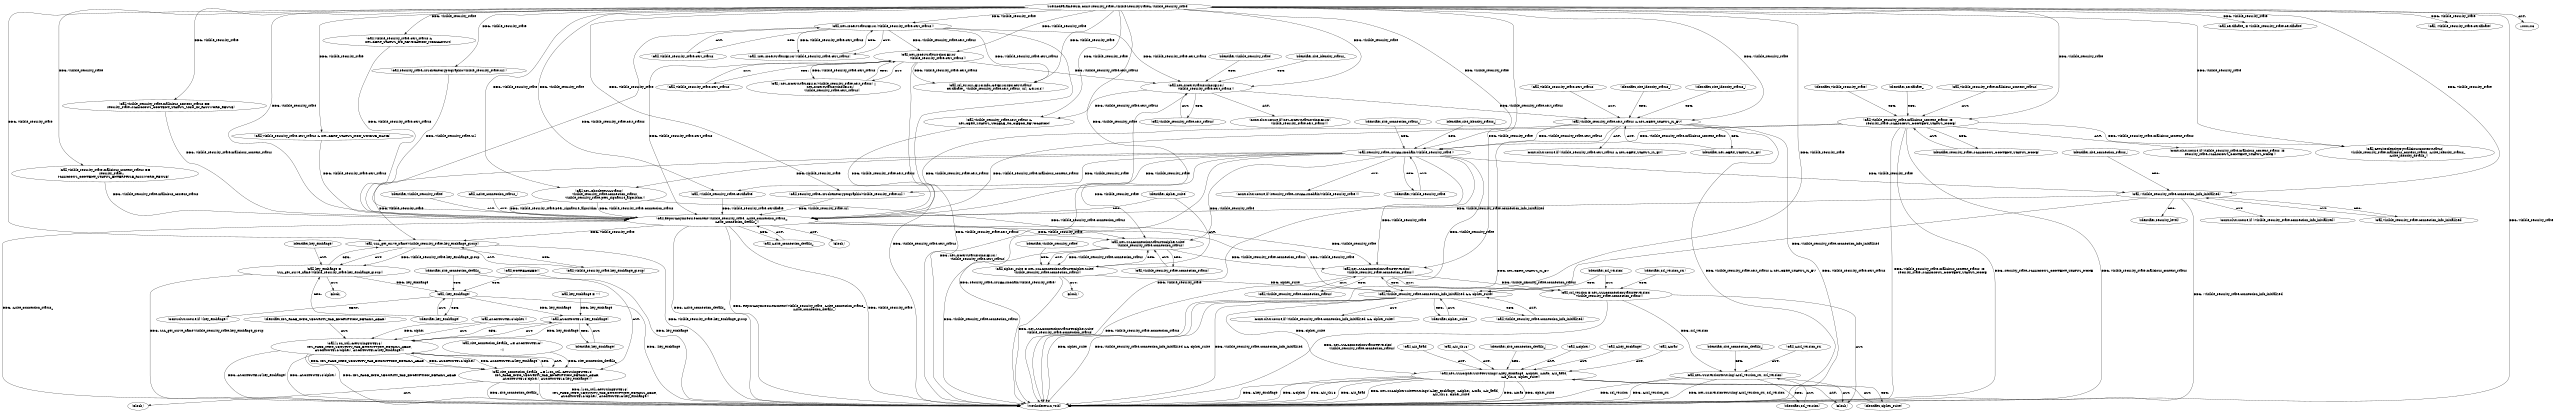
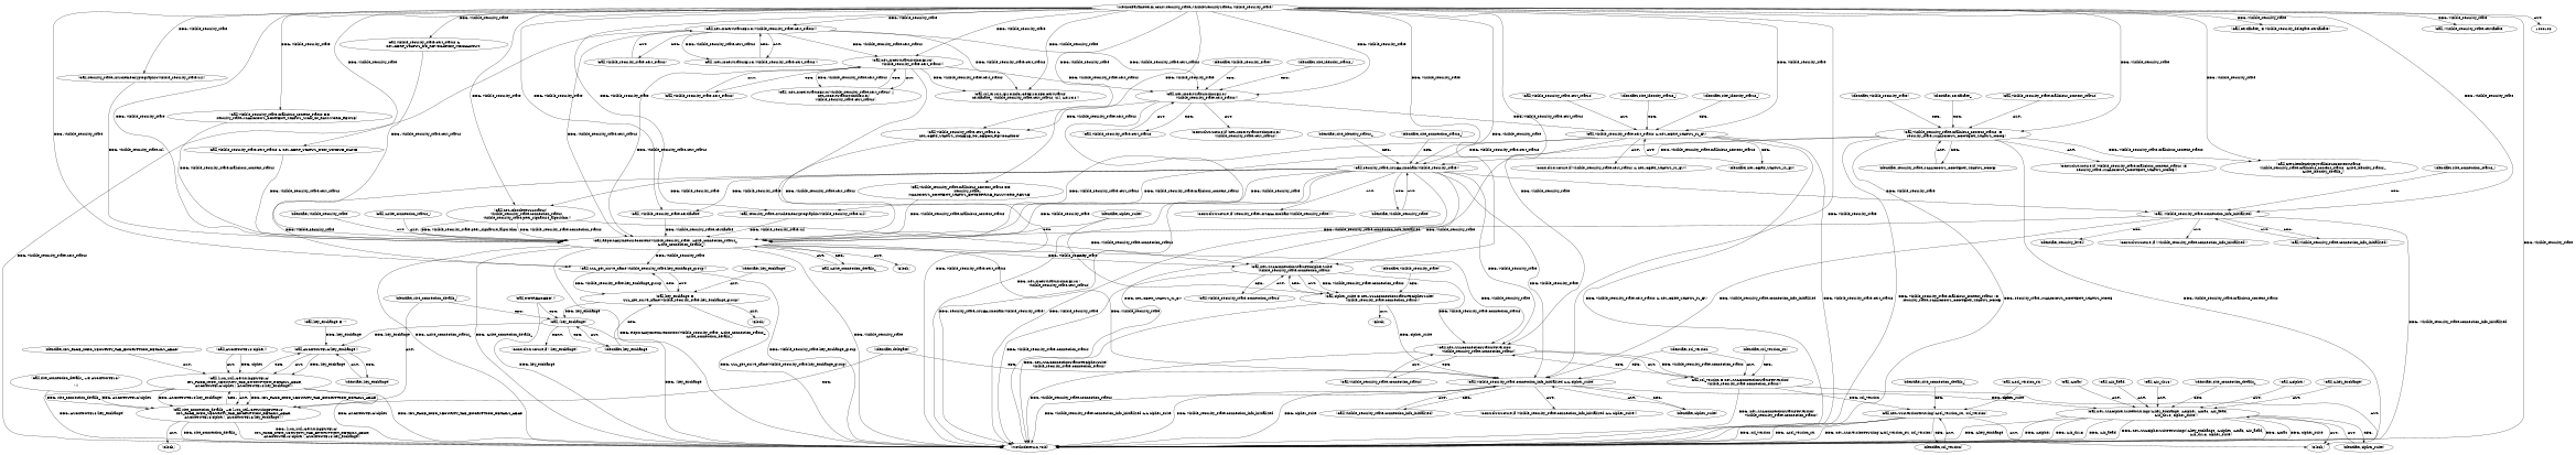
  digraph {
    n1 [label="(Call,!visible_security_state.connection_info_initialized)"]
    n2 [label="(Call,ReportAnyInsecureContent(visible_security_state, &site_connection_status_,\n                             &site_connection_details_))"]
    n3 [label="(Call,visible_security_state.connection_info_initialized && cipher_suite)"]
    n4 [label="(ControlStructure,if (!visible_security_state.connection_info_initialized))"]
    n5 [label="(MethodReturn,void)"]
    n6 [label="(Call,visible_security_state.connection_info_initialized)"]
    n7 [label="(Identifier,security_level)"]
    n8 [label="(Call,net::SSLConnectionStatusToCipherSuite(\n      visible_security_state.connection_status))"]
    n9 [label="(Call,net::SSLConnectionStatusToVersion(\n        visible_security_state.connection_status))"]
    n10 [label="(Call,SSL_get_curve_name(visible_security_state.key_exchange_group))"]
    n11 [label="(Call,&site_connection_details_)"]
    n12 [label="(Block,)"]
    n13 [label="(Call,net::SSLCipherSuiteToStrings(&key_exchange, &cipher, &mac, &is_aead,\n                                 &is_tls13, cipher_suite))"]
    n14 [label="(Call,visible_security_state.connection_info_initialized)"]
    n15 [label="(ControlStructure,if (visible_security_state.connection_info_initialized && cipher_suite))"]
    n16 [label="(Identifier,cipher_suite)"]
    n17 [label="(Call,security_state::IsSHA1InChain(visible_security_state))"]
    n18 [label="(ControlStructure,if (security_state::IsSHA1InChain(visible_security_state)))"]
    n19 [label="(Call,security_state::IsSchemeCryptographic(visible_security_state.url))"]
    n20 [label="(Identifier,visible_security_state)"]
    n21 [label="(Call,net::ObsoleteSSLStatus(\n            visible_security_state.connection_status,\n            visible_security_state.peer_signature_algorithm))"]
    n22 [label="(Call,!visible_security_state.certificate)"]
    n23 [label="(Call,cipher_suite = net::SSLConnectionStatusToCipherSuite(\n      visible_security_state.connection_status))"]
    n24 [label="(Call,visible_security_state.connection_status)"]
    n25 [label="(Call,ssl_version = net::SSLConnectionStatusToVersion(\n        visible_security_state.connection_status))"]
    n26 [label="(Call,visible_security_state.connection_status)"]
    n27 [label="(Call,key_exchange =\n            SSL_get_curve_name(visible_security_state.key_exchange_group))"]
-   n28 [label="(Call,visible_security_state.key_exchange_group)"]
    n29 [label="(Call,visible_security_state.cert_status & net::CERT_STATUS_IS_EV)"]
    n30 [label="(ControlStructure,if (visible_security_state.cert_status & net::CERT_STATUS_IS_EV))"]
    n31 [label="(Identifier,net::CERT_STATUS_IS_EV)"]
    n32 [label="(Call,net::IsCertStatusMinorError(\n                   visible_security_state.cert_status))"]
    n33 [label="(Call,visible_security_state.cert_status &\n           net::CERT_STATUS_UNABLE_TO_CHECK_REVOCATION)"]
    n34 [label="(Call,visible_security_state.cert_status)"]
    n35 [label="(ControlStructure,if (net::IsCertStatusMinorError(\n                   visible_security_state.cert_status)))"]
    n36 [label="(Call,net::IsCertStatusError(visible_security_state.cert_status))"]
    n37 [label="(Call,net::IsCertStatusMinorError(\n                  visible_security_state.cert_status))"]
    n38 [label="(Call,visible_security_state.cert_status)"]
    n39 [label="(Call,!net::IsCertStatusError(visible_security_state.cert_status))"]
    n40 [label="(Call,ssl_errors::ErrorInfo::GetErrorsForCertStatus(\n         certificate_, visible_security_state.cert_status, url, &errors))"]
    n41 [label="(Call,!net::IsCertStatusError(visible_security_state.cert_status) ||\n              net::IsCertStatusMinorError(\n                  visible_security_state.cert_status))"]
    n42 [label="(Call,visible_security_state.cert_status)"]
    n43 [label="(MethodParameterIn,const security_state::VisibleSecurityState& visible_security_state)"]
    n44 [label="(Call,visible_security_state.malicious_content_status !=\n      security_state::MALICIOUS_CONTENT_STATUS_NONE)"]
    n45 [label="(Call,visible_security_state.cert_status &\n                  net::CERT_STATUS_NO_REVOCATION_MECHANISM)"]
    n46 [label="(Call,security_state::IsSchemeCryptographic(visible_security_state.url))"]
    n47 [label="(Call,GetSiteIdentityByMaliciousContentStatus(\n        visible_security_state.malicious_content_status, &site_identity_status_,\n        &site_identity_details_))"]
    n48 [label="(Call,visible_security_state.malicious_content_status ==\n             security_state::MALICIOUS_CONTENT_STATUS_SIGN_IN_PASSWORD_REUSE)"]
-   n49 [label="(Call,certificate_ = visible_security_state.certificate)"]
+   n49 [label="(Call,certificate_ = visible_security_delegate.certificate)"]
    n50 [label="(Call,visible_security_state.cert_status & net::CERT_STATUS_NON_UNIQUE_NAME)"]
    n51 [label="(Call,!visible_security_state.certificate)"]
    n52 [label="(Call,visible_security_state.malicious_content_status ==\n             security_state::\n                 MALICIOUS_CONTENT_STATUS_ENTERPRISE_PASSWORD_REUSE)"]
    1000103
    n54 [label="(Identifier,security_state::MALICIOUS_CONTENT_STATUS_NONE)"]
    n55 [label="(ControlStructure,if (visible_security_state.malicious_content_status !=\n      security_state::MALICIOUS_CONTENT_STATUS_NONE))"]
    n56 [label="(Block,)"]
    n57 [label="(Block,)"]
    n58 [label="(Identifier,cipher_suite)"]
    n59 [label="(Call,net::SSLVersionToString(&ssl_version_str, ssl_version))"]
    n60 [label="(Identifier,ssl_version)"]
    n61 [label="(Call,!key_exchange)"]
    n62 [label="(Block,)"]
    n63 [label="(Call,ASCIIToUTF16(key_exchange))"]
    n64 [label="(Identifier,key_exchange)"]
    n65 [label="(ControlStructure,if (!key_exchange))"]
    n66 [label="(Call,l10n_util::GetStringFUTF16(\n          IDS_PAGE_INFO_SECURITY_TAB_ENCRYPTION_DETAILS_AEAD,\n          ASCIIToUTF16(cipher), ASCIIToUTF16(key_exchange)))"]
    n67 [label="(Identifier,key_exchange)"]
    n68 [label="(Call,site_connection_details_ += l10n_util::GetStringFUTF16(\n          IDS_PAGE_INFO_SECURITY_TAB_ENCRYPTION_DETAILS_AEAD,\n          ASCIIToUTF16(cipher), ASCIIToUTF16(key_exchange)))"]
    n69 [label="(Block,)"]
    n70 [label="(Identifier,visible_security_state)"]
    n71 [label="(Call,&mac)"]
    n72 [label="(Call,&ssl_version_str)"]
    n73 [label="(Identifier,certificate_)"]
    n74 [label="(Call,&is_aead)"]
    n75 [label="(Identifier,visible_security_state)"]
    n76 [label="(Call,visible_security_state.malicious_content_status)"]
    n77 [label="(Identifier,site_connection_details_)"]
    n78 [label="(Call,&is_tls13)"]
    n79 [label="(Identifier,site_connection_details_)"]
    n80 [label="(Call,key_exchange = \"\")"]
    n81 [label="(Call,visible_security_state.cert_status)"]
    n82 [label="(Identifier,visible_security_state)"]
    n83 [label="(Identifier,site_identity_status_)"]
    n84 [label="(Identifier,site_identity_status_)"]
    n85 [label="(Identifier,cipher_suite)"]
    n86 [label="(Call,&site_connection_status_)"]
    n87 [label="(Identifier,site_connection_status_)"]
    n88 [label="(Identifier,site_connection_details_)"]
    n89 [label="(Identifier,ssl_version_str)"]
+   n90 [label="(Identifier,delegate)"]
    n91 [label="(Identifier,site_identity_status_)"]
    n92 [label="(Call,&cipher)"]
    n93 [label="(Identifier,IDS_PAGE_INFO_SECURITY_TAB_ENCRYPTION_DETAILS_AEAD)"]
    n94 [label="(Identifier,site_connection_status_)"]
    n95 [label="(Identifier,site_identity_status_)"]
    n96 [label="(Call,NOTREACHED())"]
    n97 [label="(Call,ASCIIToUTF16(cipher))"]
    n98 [label="(Call,site_connection_details_ += ASCIIToUTF16(\"\n\n\"))"]
    n99 [label="(Identifier,visible_security_state)"]
    n100 [label="(Identifier,ssl_version)"]
    n101 [label="(Call,&key_exchange)"]
    n102 [label="(Identifier,key_exchange)"]
    n1 -> n2 [label="DDG: visible_security_state.connection_info_initialized"]
    n1 -> n3 [label="DDG: visible_security_state.connection_info_initialized"]
    n1 -> n4 [label="AST: "]
    n1 -> n5 [label="DDG: !visible_security_state.connection_info_initialized"]
    n1 -> n6 [label="CFG: "]
    n1 -> n7 [label="CFG: "]
    n2 -> n3 [label="DDG: visible_security_state"]
    n2 -> n5 [label="DDG: visible_security_state"]
    n2 -> n5 [label="DDG: &site_connection_status_"]
    n2 -> n5 [label="DDG: &site_connection_details_"]
    n2 -> n5 [label="DDG: ReportAnyInsecureContent(visible_security_state, &site_connection_status_,\n                             &site_connection_details_)"]
    n2 -> n8 [label="DDG: visible_security_state"]
    n2 -> n9 [label="DDG: visible_security_state"]
    n2 -> n10 [label="DDG: visible_security_state"]
    n2 -> n11 [label="CFG: "]
    n2 -> n12 [label="AST: "]
    n3 -> n5 [label="DDG: cipher_suite"]
    n3 -> n5 [label="DDG: visible_security_state.connection_info_initialized && cipher_suite"]
    n3 -> n5 [label="DDG: visible_security_state.connection_info_initialized"]
    n3 -> n13 [label="DDG: cipher_suite"]
    n3 -> n14 [label="CFG: "]
    n3 -> n15 [label="AST: "]
    n3 -> n16 [label="CFG: "]
    n6 -> n1 [label="AST: "]
    n8 -> n5 [label="DDG: visible_security_state.connection_status"]
    n8 -> n9 [label="DDG: visible_security_state.connection_status"]
    n8 -> n23 [label="AST: "]
    n8 -> n23 [label="DDG: visible_security_state.connection_status"]
    n8 -> n24 [label="CFG: "]
    n9 -> n5 [label="DDG: visible_security_state.connection_status"]
    n9 -> n25 [label="AST: "]
    n9 -> n25 [label="DDG: visible_security_state.connection_status"]
    n9 -> n26 [label="CFG: "]
    n10 -> n5 [label="DDG: visible_security_state.key_exchange_group"]
    n10 -> n27 [label="AST: "]
    n10 -> n27 [label="DDG: visible_security_state.key_exchange_group"]
-   n10 -> n28 [label="CFG: "]
    n11 -> n2 [label="AST: "]
    n13 -> n5 [label="DDG: &key_exchange"]
    n13 -> n5 [label="DDG: &cipher"]
    n13 -> n5 [label="DDG: &is_tls13"]
    n13 -> n5 [label="DDG: &is_aead"]
    n13 -> n5 [label="DDG: net::SSLCipherSuiteToStrings(&key_exchange, &cipher, &mac, &is_aead,\n                                 &is_tls13, cipher_suite)"]
    n13 -> n5 [label="DDG: &mac"]
    n13 -> n5 [label="DDG: cipher_suite"]
    n13 -> n57 [label="AST: "]
    n13 -> n58 [label="CFG: "]
    n14 -> n3 [label="AST: "]
    n16 -> n3 [label="AST: "]
    n17 -> n1 [label="DDG: visible_security_state"]
    n17 -> n2 [label="DDG: visible_security_state"]
    n17 -> n3 [label="DDG: visible_security_state"]
    n17 -> n5 [label="DDG: security_state::IsSHA1InChain(visible_security_state)"]
    n17 -> n5 [label="DDG: visible_security_state"]
    n17 -> n8 [label="DDG: visible_security_state"]
    n17 -> n9 [label="DDG: visible_security_state"]
    n17 -> n10 [label="DDG: visible_security_state"]
    n17 -> n18 [label="AST: "]
    n17 -> n19 [label="DDG: visible_security_state"]
    n17 -> n20 [label="CFG: "]
    n17 -> n21 [label="DDG: visible_security_state"]
    n17 -> n22 [label="DDG: visible_security_state"]
    n19 -> n2 [label="DDG: visible_security_state.url"]
    n20 -> n17 [label="AST: "]
    n21 -> n2 [label="DDG: visible_security_state.connection_status"]
    n21 -> n2 [label="DDG: visible_security_state.peer_signature_algorithm"]
    n21 -> n8 [label="DDG: visible_security_state.connection_status"]
    n22 -> n2 [label="DDG: visible_security_state.certificate"]
    n23 -> n3 [label="DDG: cipher_suite"]
    n23 -> n5 [label="DDG: net::SSLConnectionStatusToCipherSuite(\n      visible_security_state.connection_status)"]
    n23 -> n8 [label="CFG: "]
    n23 -> n56 [label="AST: "]
    n24 -> n8 [label="AST: "]
    n25 -> n5 [label="DDG: net::SSLConnectionStatusToVersion(\n        visible_security_state.connection_status)"]
    n25 -> n9 [label="CFG: "]
    n25 -> n57 [label="AST: "]
    n25 -> n59 [label="DDG: ssl_version"]
    n26 -> n9 [label="AST: "]
    n27 -> n5 [label="DDG: SSL_get_curve_name(visible_security_state.key_exchange_group)"]
    n27 -> n10 [label="CFG: "]
    n27 -> n61 [label="DDG: key_exchange"]
    n27 -> n62 [label="AST: "]
-   n28 -> n10 [label="AST: "]
    n29 -> n2 [label="DDG: visible_security_state.cert_status"]
    n29 -> n5 [label="DDG: net::CERT_STATUS_IS_EV"]
    n29 -> n5 [label="DDG: visible_security_state.cert_status & net::CERT_STATUS_IS_EV"]
    n29 -> n5 [label="DDG: visible_security_state.cert_status"]
    n29 -> n17 [label="DDG: visible_security_state.cert_status"]
    n29 -> n30 [label="AST: "]
    n29 -> n31 [label="CFG: "]
    n31 -> n29 [label="AST: "]
    n32 -> n5 [label="DDG: net::IsCertStatusMinorError(\n                   visible_security_state.cert_status)"]
    n32 -> n29 [label="DDG: visible_security_state.cert_status"]
    n32 -> n33 [label="DDG: visible_security_state.cert_status"]
    n32 -> n34 [label="CFG: "]
    n32 -> n35 [label="AST: "]
    n33 -> n2 [label="DDG: visible_security_state.cert_status"]
    n34 -> n32 [label="AST: "]
    n36 -> n2 [label="DDG: visible_security_state.cert_status"]
    n36 -> n5 [label="DDG: visible_security_state.cert_status"]
    n36 -> n32 [label="DDG: visible_security_state.cert_status"]
    n36 -> n37 [label="DDG: visible_security_state.cert_status"]
    n36 -> n38 [label="CFG: "]
    n36 -> n39 [label="AST: "]
    n36 -> n39 [label="DDG: visible_security_state.cert_status"]
    n36 -> n40 [label="DDG: visible_security_state.cert_status"]
    n37 -> n2 [label="DDG: visible_security_state.cert_status"]
    n37 -> n5 [label="DDG: visible_security_state.cert_status"]
    n37 -> n32 [label="DDG: visible_security_state.cert_status"]
    n37 -> n40 [label="DDG: visible_security_state.cert_status"]
    n37 -> n41 [label="AST: "]
    n37 -> n41 [label="DDG: visible_security_state.cert_status"]
    n37 -> n42 [label="CFG: "]
    n38 -> n36 [label="AST: "]
    n39 -> n36 [label="CFG: "]
    n41 -> n37 [label="CFG: "]
    n42 -> n37 [label="AST: "]
    n43 -> n1 [label="DDG: visible_security_state"]
    n43 -> n2 [label="DDG: visible_security_state"]
    n43 -> n3 [label="DDG: visible_security_state"]
    n43 -> n5 [label="DDG: visible_security_state"]
    n43 -> n8 [label="DDG: visible_security_state"]
    n43 -> n9 [label="DDG: visible_security_state"]
    n43 -> n10 [label="DDG: visible_security_state"]
    n43 -> n17 [label="DDG: visible_security_state"]
    n43 -> n19 [label="DDG: visible_security_state"]
    n43 -> n21 [label="DDG: visible_security_state"]
    n43 -> n22 [label="DDG: visible_security_state"]
    n43 -> n29 [label="DDG: visible_security_state"]
    n43 -> n32 [label="DDG: visible_security_state"]
    n43 -> n33 [label="DDG: visible_security_state"]
    n43 -> n36 [label="DDG: visible_security_state"]
    n43 -> n37 [label="DDG: visible_security_state"]
    n43 -> n40 [label="DDG: visible_security_state"]
    n43 -> n44 [label="DDG: visible_security_state"]
    n43 -> n45 [label="DDG: visible_security_state"]
    n43 -> n46 [label="DDG: visible_security_state"]
    n43 -> n47 [label="DDG: visible_security_state"]
    n43 -> n48 [label="DDG: visible_security_state"]
    n43 -> n49 [label="DDG: visible_security_state"]
    n43 -> n50 [label="DDG: visible_security_state"]
    n43 -> n51 [label="DDG: visible_security_state"]
    n43 -> n52 [label="DDG: visible_security_state"]
    n43 -> 1000103 [label="AST: "]
    n44 -> n2 [label="DDG: visible_security_state.malicious_content_status"]
    n44 -> n5 [label="DDG: visible_security_state.malicious_content_status !=\n      security_state::MALICIOUS_CONTENT_STATUS_NONE"]
    n44 -> n5 [label="DDG: security_state::MALICIOUS_CONTENT_STATUS_NONE"]
    n44 -> n5 [label="DDG: visible_security_state.malicious_content_status"]
    n44 -> n17 [label="DDG: visible_security_state.malicious_content_status"]
    n44 -> n47 [label="DDG: visible_security_state.malicious_content_status"]
    n44 -> n54 [label="CFG: "]
    n44 -> n55 [label="AST: "]
    n45 -> n2 [label="DDG: visible_security_state.cert_status"]
    n46 -> n2 [label="DDG: visible_security_state.url"]
    n48 -> n2 [label="DDG: visible_security_state.malicious_content_status"]
    n50 -> n2 [label="DDG: visible_security_state.cert_status"]
    n52 -> n2 [label="DDG: visible_security_state.malicious_content_status"]
    n54 -> n44 [label="AST: "]
    n58 -> n13 [label="AST: "]
    n59 -> n5 [label="DDG: net::SSLVersionToString(&ssl_version_str, ssl_version)"]
    n59 -> n5 [label="DDG: ssl_version"]
    n59 -> n5 [label="DDG: &ssl_version_str"]
    n59 -> n57 [label="AST: "]
    n59 -> n60 [label="CFG: "]
    n60 -> n59 [label="AST: "]
    n61 -> n5 [label="DDG: !key_exchange"]
    n61 -> n63 [label="DDG: key_exchange"]
    n61 -> n64 [label="CFG: "]
    n61 -> n65 [label="CERT: "]
    n63 -> n66 [label="AST: "]
    n63 -> n66 [label="DDG: key_exchange"]
    n63 -> n67 [label="CFG: "]
    n64 -> n27 [label="CFG: "]
    n64 -> n61 [label="AST: "]
    n66 -> n5 [label="DDG: ASCIIToUTF16(cipher)"]
    n66 -> n5 [label="DDG: IDS_PAGE_INFO_SECURITY_TAB_ENCRYPTION_DETAILS_AEAD"]
    n66 -> n5 [label="DDG: ASCIIToUTF16(key_exchange)"]
    n66 -> n63 [label="CFG: "]
    n66 -> n68 [label="AST: "]
    n66 -> n68 [label="DDG: IDS_PAGE_INFO_SECURITY_TAB_ENCRYPTION_DETAILS_AEAD"]
    n66 -> n68 [label="DDG: ASCIIToUTF16(cipher)"]
    n66 -> n68 [label="DDG: ASCIIToUTF16(key_exchange)"]
    n67 -> n63 [label="AST: "]
    n68 -> n5 [label="DDG: l10n_util::GetStringFUTF16(\n          IDS_PAGE_INFO_SECURITY_TAB_ENCRYPTION_DETAILS_AEAD,\n          ASCIIToUTF16(cipher), ASCIIToUTF16(key_exchange))"]
    n68 -> n5 [label="DDG: site_connection_details_"]
    n68 -> n66 [label="CFG: "]
    n68 -> n69 [label="AST: "]
    n70 -> n32 [label="CFG: "]
    n71 -> n13 [label="AST: "]
    n72 -> n59 [label="AST: "]
    n73 -> n44 [label="CFG: "]
    n74 -> n13 [label="AST: "]
    n75 -> n23 [label="CFG: "]
    n76 -> n44 [label="AST: "]
    n77 -> n59 [label="CFG: "]
    n78 -> n13 [label="AST: "]
    n79 -> n61 [label="CFG: "]
    n79 -> n68 [label="AST: "]
    n80 -> n63 [label="DDG: key_exchange"]
    n81 -> n29 [label="AST: "]
    n82 -> n2 [label="AST: "]
    n83 -> n29 [label="CFG: "]
    n84 -> n17 [label="CFG: "]
    n85 -> n2 [label="CFG: "]
    n85 -> n23 [label="AST: "]
    n86 -> n2 [label="AST: "]
    n87 -> n1 [label="CFG: "]
    n88 -> n13 [label="CFG: "]
    n89 -> n25 [label="CFG: "]
+   n90 -> n3 [label="CFG: "]
+   n90 -> n68 [label="CFG: "]
    n91 -> n32 [label="CFG: "]
    n92 -> n13 [label="AST: "]
    n93 -> n66 [label="AST: "]
    n94 -> n17 [label="CFG: "]
    n95 -> n29 [label="CFG: "]
    n96 -> n5 [label="DDG: key_exchange"]
    n96 -> n61 [label="CFG: "]
    n97 -> n66 [label="AST: "]
    n97 -> n66 [label="DDG: cipher"]
    n98 -> n68 [label="DDG: site_connection_details_"]
    n99 -> n44 [label="CFG: "]
    n100 -> n3 [label="CFG: "]
    n100 -> n25 [label="AST: "]
    n101 -> n13 [label="AST: "]
    n102 -> n27 [label="AST: "]
  }
